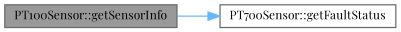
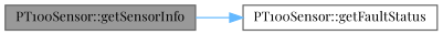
  digraph {
    rankdir=LR
    fontname="Playfair Display"
    node [fontname="Playfair Display" fontsize=10 shape=box style=filled]
    n1 [color=gray40 fillcolor=grey60 fontcolor=black height=0.2 label="PT100Sensor::getSensorInfo" width=0.4]
-   n2 [color=grey40 fillcolor=white height=0.2 label="PT700Sensor::getFaultStatus" width=0.4]
+   n2 [color=grey40 fillcolor=white height=0.2 label="PT100Sensor::getFaultStatus" width=0.4]
    n1 -> n2 [color=steelblue1 fontname="Playfair Display" fontsize=10 labelfontname=Helvetica labelfontsize=10 style=solid]
  }
